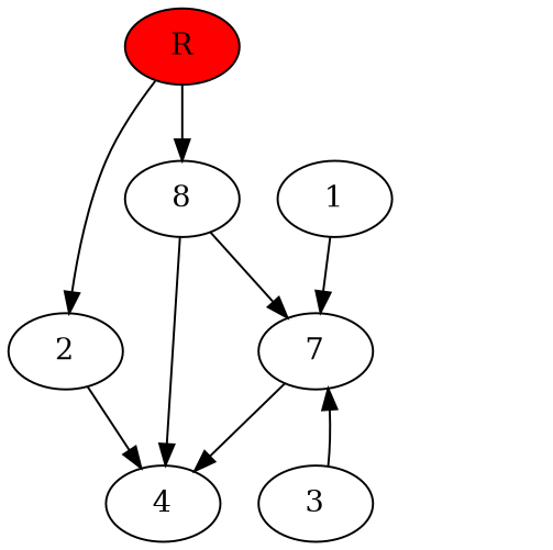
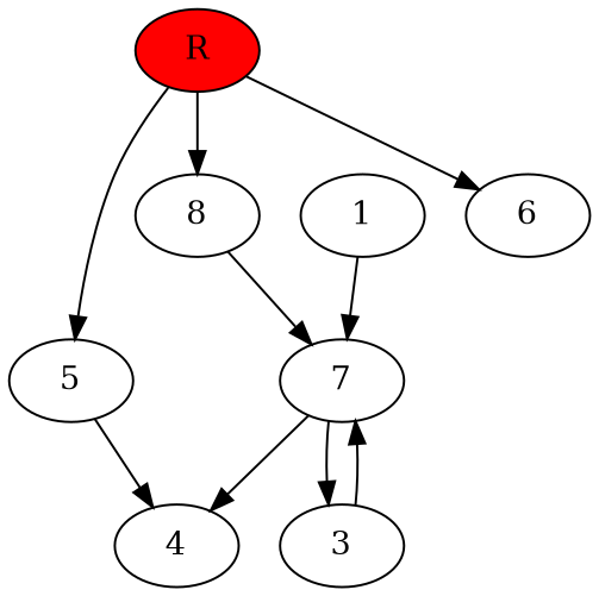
  digraph {
    1
    7
    4
    3
-   2
+   2 [label=5]
    8
    R [fillcolor="#ff0000" style=filled]
+   6
    1 -> 7
    7 -> 4
+   7 -> 3
    3 -> 7
    2 -> 4
    8 -> 7
-   8 -> 4
    R -> 2
    R -> 8
+   R -> 6
  }
